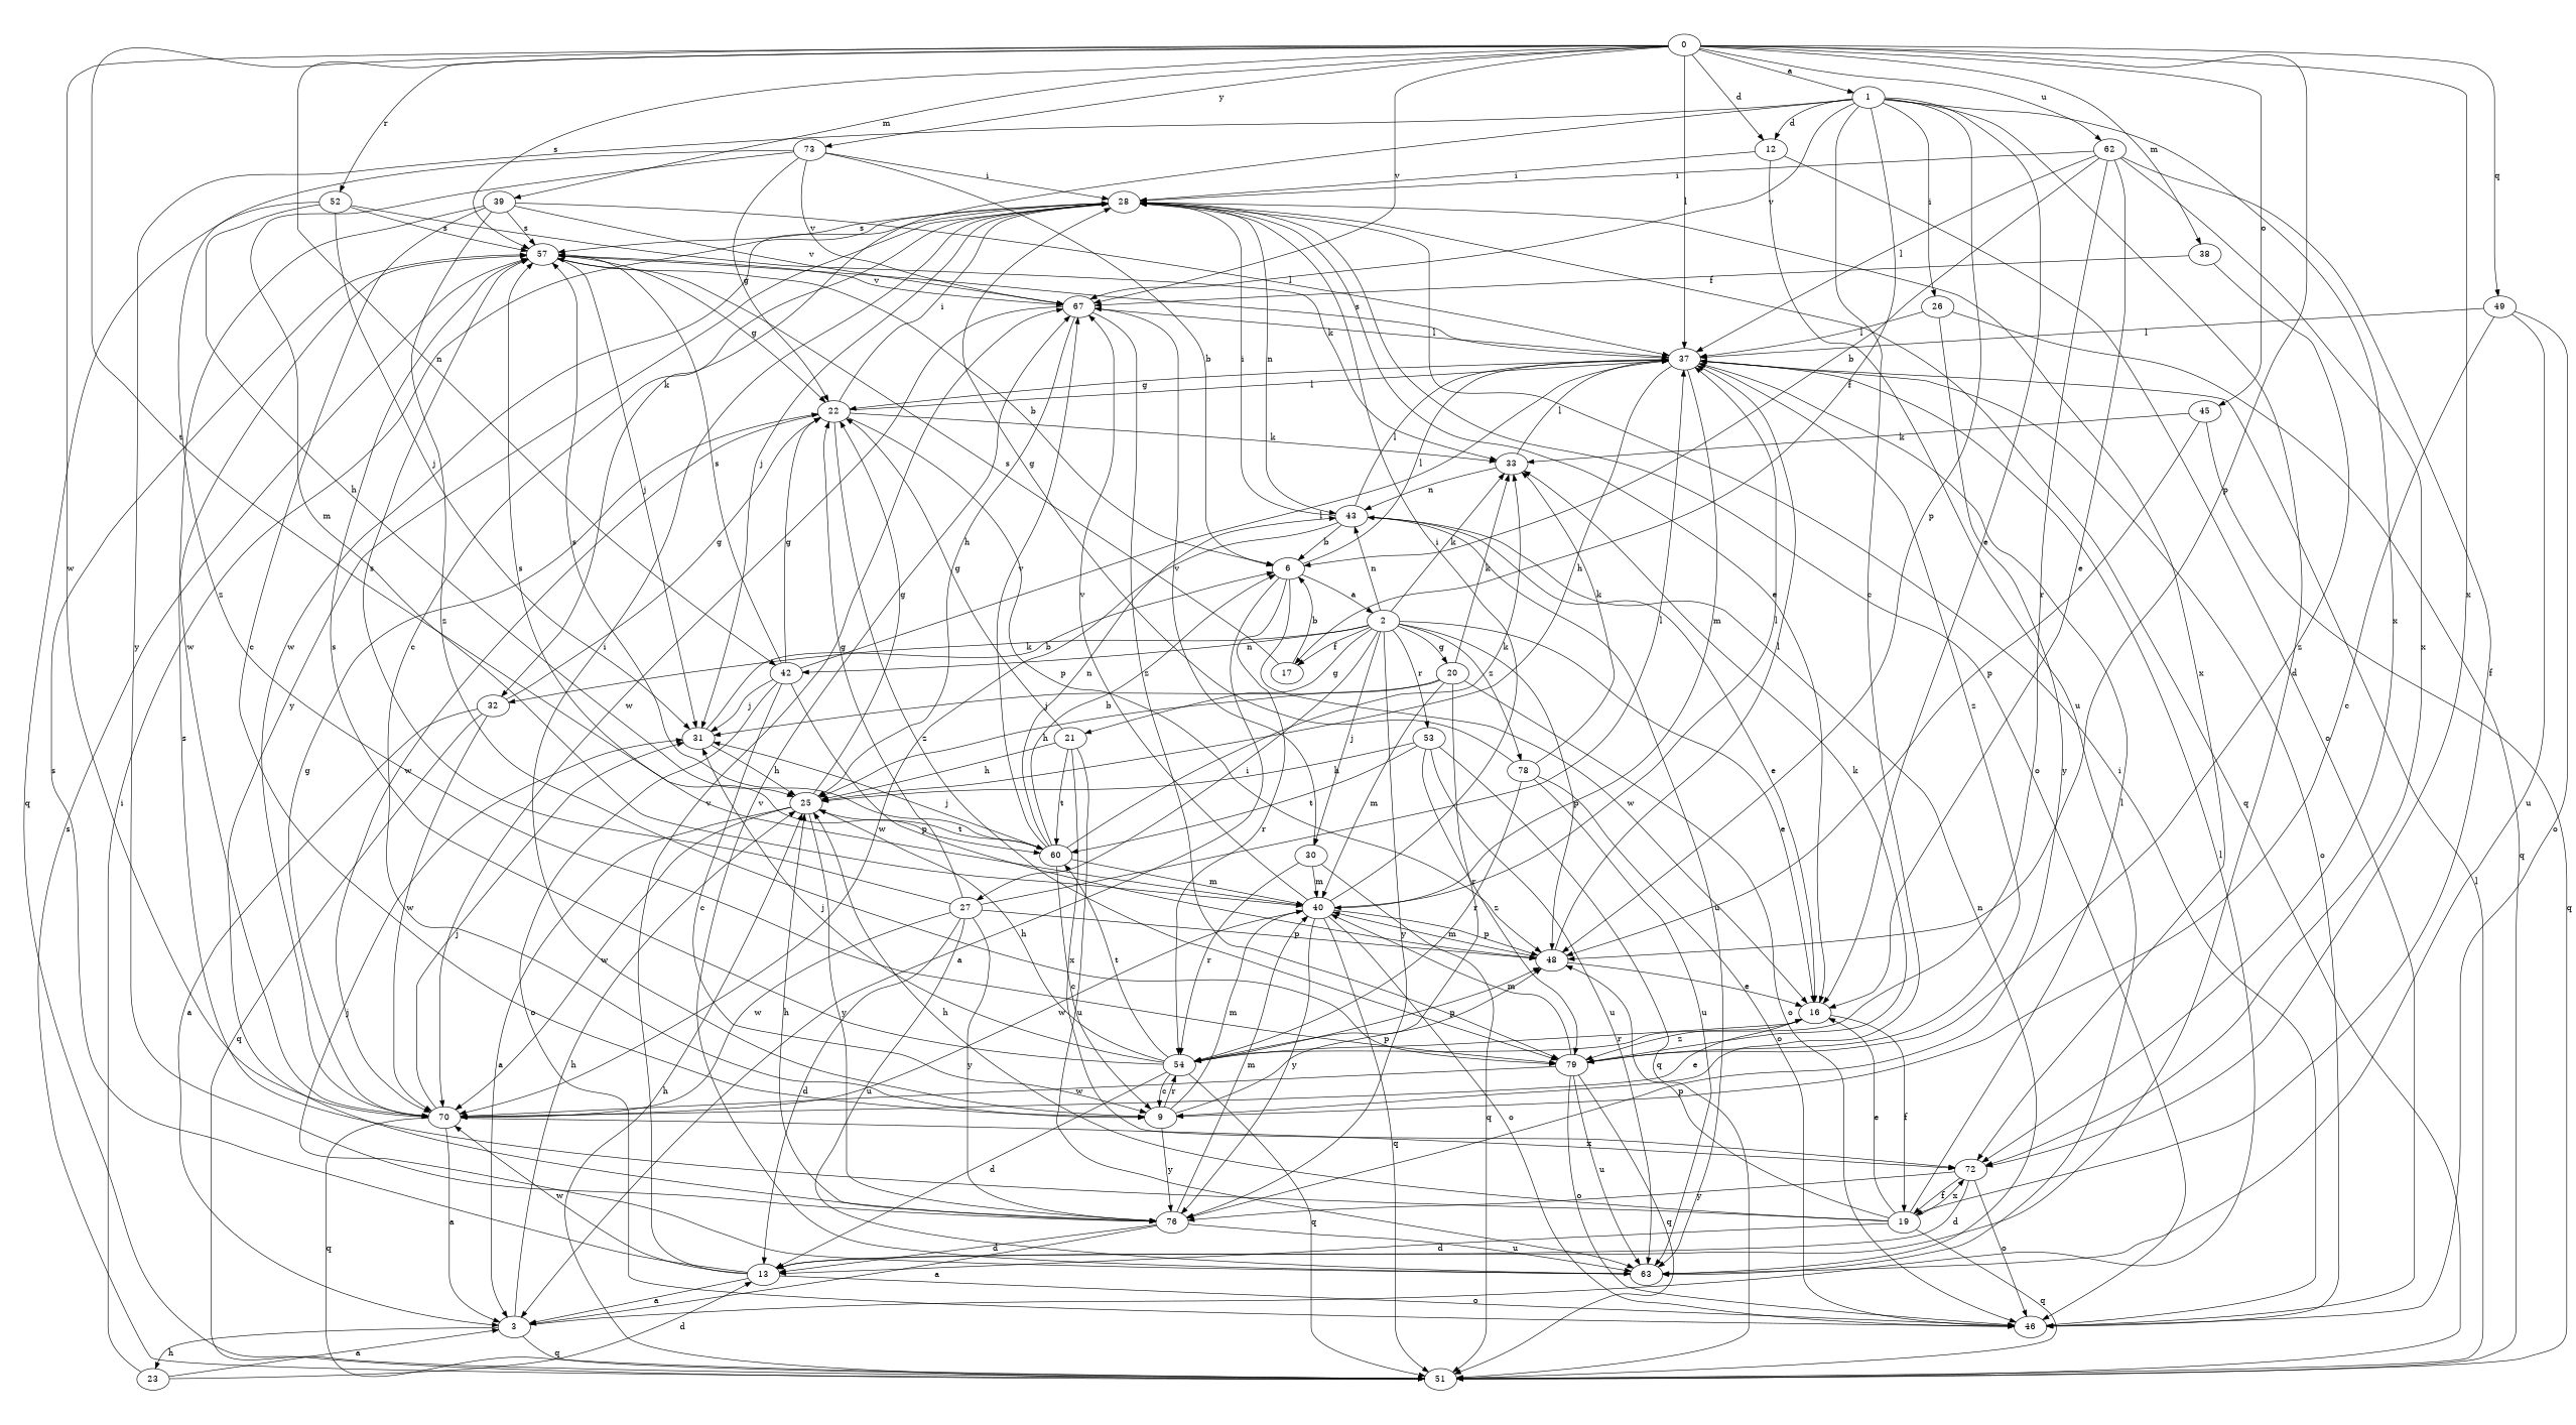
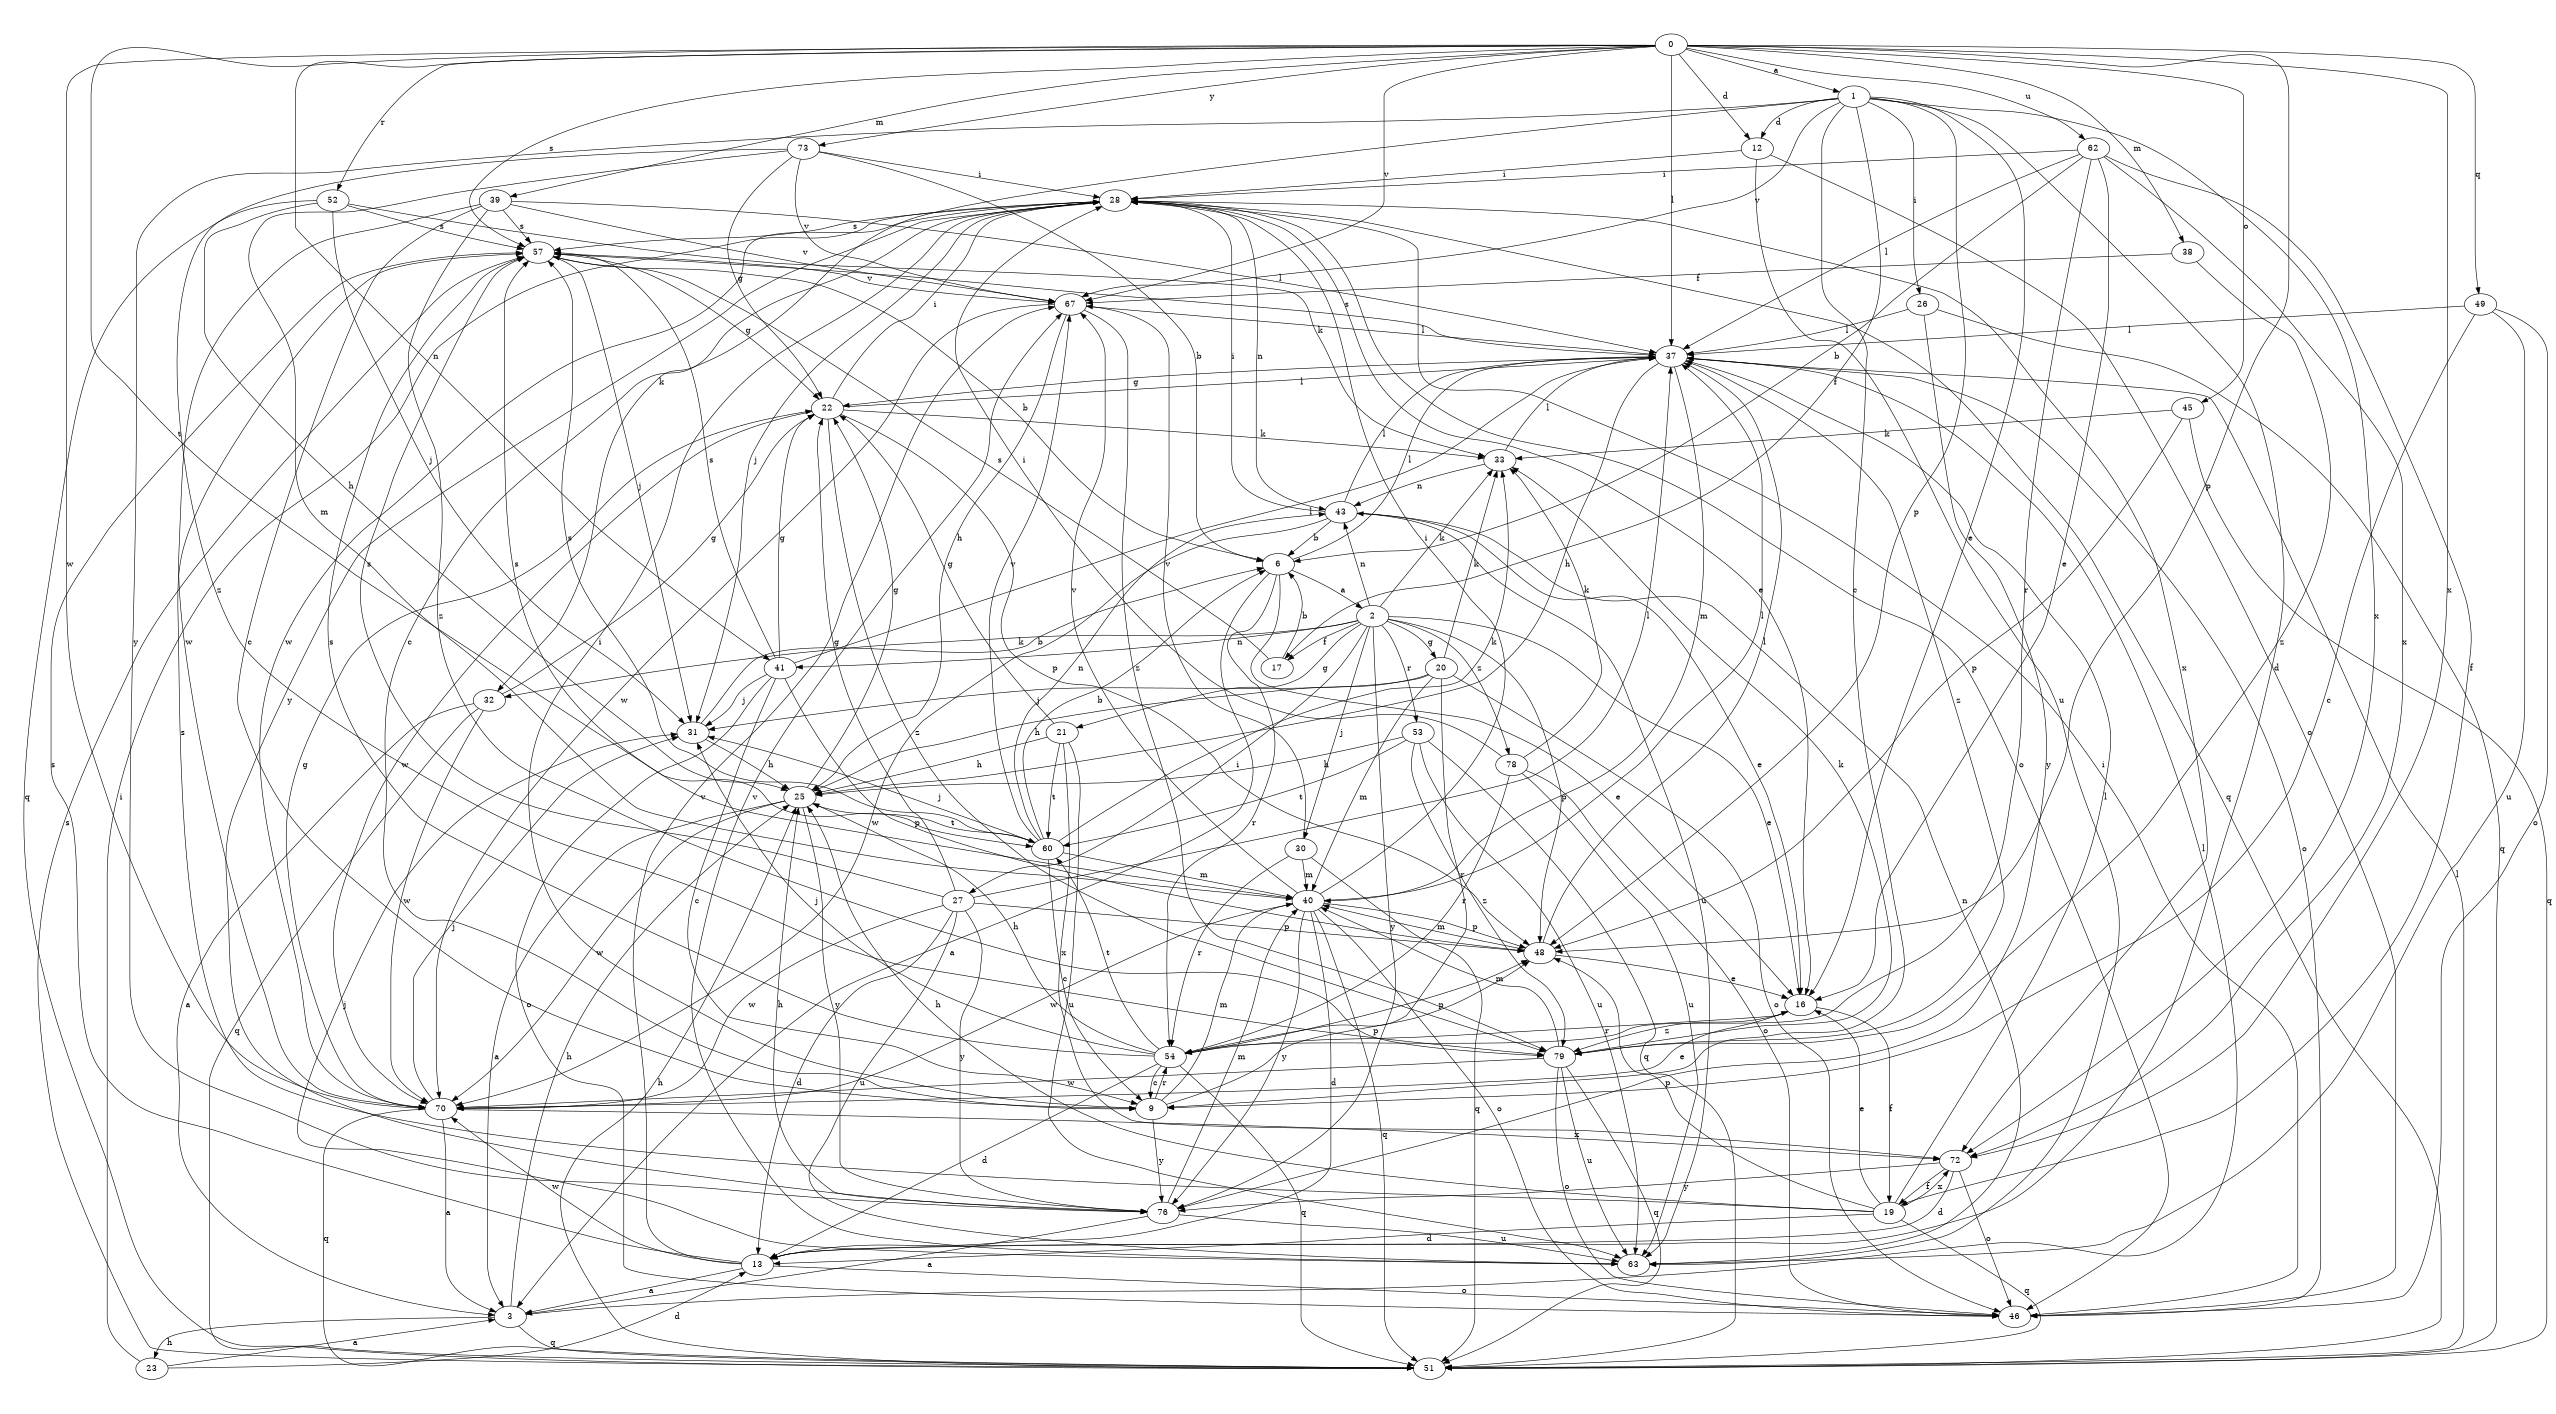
  strict digraph {
    0
    1
    12
    37
    38
    39
-   42
+   42 [label=41]
    45
    48
    49
    52
    57
    60
    62
    67
    70
    72
    73
    9
    13
    16
    17
    26
    32
    76
    28
    46
    63
    25
    40
    79
    22
    31
    33
    51
    6
    43
    54
    19
    3
    2
    20
    21
    27
    30
    53
    78
    23
    0 -> 1 [label=a]
    0 -> 12 [label=d]
    0 -> 37 [label=l]
    0 -> 38 [label=m]
    0 -> 39 [label=m]
    0 -> 42 [label=n]
    0 -> 45 [label=o]
    0 -> 48 [label=p]
    0 -> 49 [label=q]
    0 -> 52 [label=r]
    0 -> 57 [label=s]
    0 -> 60 [label=t]
    0 -> 62 [label=u]
    0 -> 67 [label=v]
    0 -> 70 [label=w]
    0 -> 72 [label=x]
    0 -> 73 [label=y]
    1 -> 12 [label=d]
    1 -> 48 [label=p]
    1 -> 67 [label=v]
    1 -> 72 [label=x]
    1 -> 9 [label=c]
    1 -> 13 [label=d]
    1 -> 16 [label=e]
    1 -> 17 [label=f]
    1 -> 26 [label=i]
    1 -> 32 [label=k]
    1 -> 76 [label=y]
    12 -> 28 [label=i]
    12 -> 46 [label=o]
    12 -> 63 [label=u]
    37 -> 57 [label=s]
    37 -> 46 [label=o]
    37 -> 25 [label=h]
    37 -> 40 [label=m]
    37 -> 79 [label=z]
    37 -> 22 [label=g]
    38 -> 67 [label=f]
    38 -> 79 [label=z]
    39 -> 37 [label=l]
    39 -> 57 [label=s]
    39 -> 67 [label=v]
    39 -> 70 [label=w]
    39 -> 9 [label=c]
    39 -> 79 [label=z]
    42 -> 37 [label=l]
    42 -> 48 [label=p]
    42 -> 57 [label=s]
    42 -> 9 [label=c]
    42 -> 46 [label=o]
    42 -> 22 [label=g]
    42 -> 31 [label=j]
    45 -> 48 [label=p]
    45 -> 33 [label=k]
    45 -> 51 [label=q]
    48 -> 37 [label=l]
    48 -> 16 [label=e]
    48 -> 40 [label=m]
    49 -> 37 [label=l]
    49 -> 9 [label=c]
    49 -> 46 [label=o]
    49 -> 63 [label=u]
    52 -> 57 [label=s]
    52 -> 25 [label=h]
    52 -> 31 [label=j]
    52 -> 33 [label=k]
    52 -> 51 [label=q]
    57 -> 67 [label=v]
    57 -> 22 [label=g]
    57 -> 31 [label=j]
    57 -> 6 [label=b]
    60 -> 57 [label=s]
    60 -> 67 [label=v]
    60 -> 9 [label=c]
    60 -> 40 [label=m]
    60 -> 31 [label=j]
    60 -> 33 [label=k]
    60 -> 6 [label=b]
    60 -> 43 [label=n]
    62 -> 37 [label=l]
    62 -> 72 [label=x]
    62 -> 16 [label=e]
    62 -> 28 [label=i]
    62 -> 6 [label=b]
    62 -> 54 [label=r]
    62 -> 19 [label=f]
    67 -> 37 [label=l]
    67 -> 70 [label=w]
    67 -> 25 [label=h]
    67 -> 79 [label=z]
    70 -> 72 [label=x]
    70 -> 16 [label=e]
    70 -> 22 [label=g]
    70 -> 31 [label=j]
    70 -> 51 [label=q]
    70 -> 3 [label=a]
    72 -> 13 [label=d]
    72 -> 76 [label=y]
    72 -> 46 [label=o]
    72 -> 19 [label=f]
    73 -> 67 [label=v]
    73 -> 28 [label=i]
    73 -> 40 [label=m]
    73 -> 79 [label=z]
    73 -> 22 [label=g]
    73 -> 6 [label=b]
    9 -> 48 [label=p]
    9 -> 76 [label=y]
    9 -> 28 [label=i]
    9 -> 40 [label=m]
    9 -> 54 [label=r]
    13 -> 57 [label=s]
    13 -> 67 [label=v]
    13 -> 70 [label=w]
    13 -> 46 [label=o]
    13 -> 3 [label=a]
    16 -> 79 [label=z]
    16 -> 54 [label=r]
    16 -> 19 [label=f]
    17 -> 57 [label=s]
    17 -> 6 [label=b]
    26 -> 37 [label=l]
    26 -> 76 [label=y]
    26 -> 51 [label=q]
    32 -> 70 [label=w]
    32 -> 22 [label=g]
    32 -> 51 [label=q]
    32 -> 3 [label=a]
-   76 -> 13 [label=d]
+   40 -> 13 [label=d]
    76 -> 63 [label=u]
    76 -> 25 [label=h]
    76 -> 40 [label=m]
    76 -> 3 [label=a]
    28 -> 57 [label=s]
    28 -> 70 [label=w]
    28 -> 72 [label=x]
    28 -> 9 [label=c]
    28 -> 16 [label=e]
    28 -> 76 [label=y]
    28 -> 46 [label=o]
    28 -> 31 [label=j]
    28 -> 51 [label=q]
    28 -> 43 [label=n]
    46 -> 28 [label=i]
    63 -> 67 [label=v]
    63 -> 31 [label=j]
    63 -> 43 [label=n]
    25 -> 60 [label=t]
    25 -> 70 [label=w]
    25 -> 76 [label=y]
    25 -> 22 [label=g]
    25 -> 3 [label=a]
    40 -> 37 [label=l]
    40 -> 48 [label=p]
    40 -> 57 [label=s]
    40 -> 67 [label=v]
    40 -> 70 [label=w]
    40 -> 76 [label=y]
    40 -> 28 [label=i]
    40 -> 46 [label=o]
    40 -> 51 [label=q]
    79 -> 70 [label=w]
    79 -> 46 [label=o]
    79 -> 63 [label=u]
    79 -> 40 [label=m]
    79 -> 33 [label=k]
    79 -> 51 [label=q]
    22 -> 37 [label=l]
    22 -> 48 [label=p]
    22 -> 70 [label=w]
    22 -> 28 [label=i]
    22 -> 79 [label=z]
    22 -> 33 [label=k]
    31 -> 25 [label=h]
    31 -> 6 [label=b]
    33 -> 37 [label=l]
    33 -> 43 [label=n]
    51 -> 37 [label=l]
    51 -> 57 [label=s]
    51 -> 25 [label=h]
    6 -> 37 [label=l]
-   6 -> 16 [label=w]
+   6 -> 16 [label=e]
    6 -> 54 [label=r]
    6 -> 3 [label=a]
    6 -> 2 [label=a]
    43 -> 37 [label=l]
    43 -> 70 [label=w]
    43 -> 16 [label=e]
    43 -> 28 [label=i]
    43 -> 63 [label=u]
    43 -> 6 [label=b]
    54 -> 48 [label=p]
    54 -> 57 [label=s]
    54 -> 60 [label=t]
    54 -> 9 [label=c]
    54 -> 13 [label=d]
    54 -> 25 [label=h]
    54 -> 31 [label=j]
    54 -> 51 [label=q]
    19 -> 37 [label=l]
    19 -> 48 [label=p]
    19 -> 57 [label=s]
    19 -> 72 [label=x]
    19 -> 13 [label=d]
    19 -> 16 [label=e]
    19 -> 25 [label=h]
    19 -> 51 [label=q]
    3 -> 37 [label=l]
    3 -> 25 [label=h]
    3 -> 51 [label=q]
    3 -> 23 [label=h]
    2 -> 42 [label=n]
    2 -> 48 [label=p]
    2 -> 16 [label=e]
    2 -> 17 [label=f]
    2 -> 32 [label=k]
    2 -> 76 [label=y]
    2 -> 33 [label=k]
    2 -> 43 [label=n]
    2 -> 20 [label=g]
    2 -> 21 [label=g]
    2 -> 27 [label=i]
    2 -> 30 [label=j]
    2 -> 53 [label=r]
    2 -> 78 [label=z]
    20 -> 46 [label=o]
    20 -> 25 [label=h]
    20 -> 40 [label=m]
    20 -> 31 [label=j]
    20 -> 33 [label=k]
    20 -> 54 [label=r]
    21 -> 60 [label=t]
    21 -> 72 [label=x]
    21 -> 63 [label=u]
    21 -> 25 [label=h]
    21 -> 22 [label=g]
    27 -> 37 [label=l]
    27 -> 48 [label=p]
    27 -> 57 [label=s]
    27 -> 70 [label=w]
    27 -> 13 [label=d]
    27 -> 76 [label=y]
    27 -> 63 [label=u]
    27 -> 22 [label=g]
    30 -> 67 [label=v]
    30 -> 40 [label=m]
    30 -> 51 [label=q]
    30 -> 54 [label=r]
    53 -> 60 [label=t]
    53 -> 63 [label=u]
    53 -> 25 [label=h]
    53 -> 79 [label=z]
    53 -> 51 [label=q]
-   78 -> 28 [label=g]
+   78 -> 28 [label=i]
    78 -> 46 [label=o]
    78 -> 63 [label=u]
    78 -> 33 [label=k]
    78 -> 54 [label=r]
    23 -> 13 [label=d]
    23 -> 28 [label=i]
    23 -> 3 [label=a]
  }
